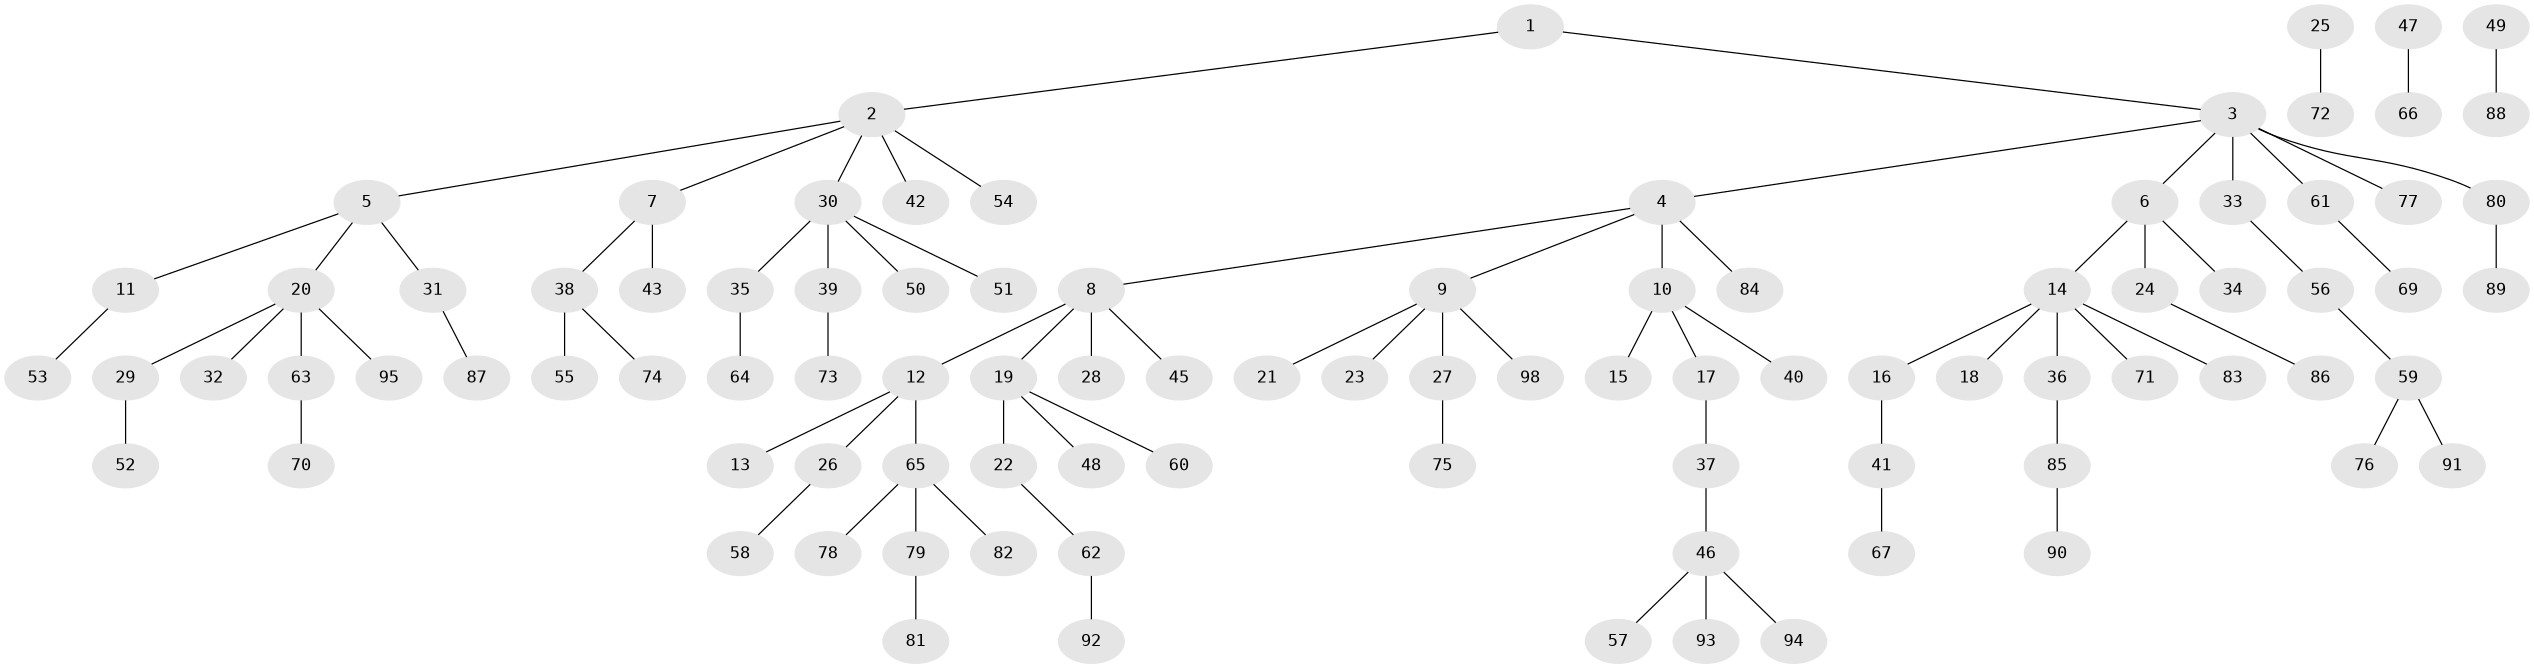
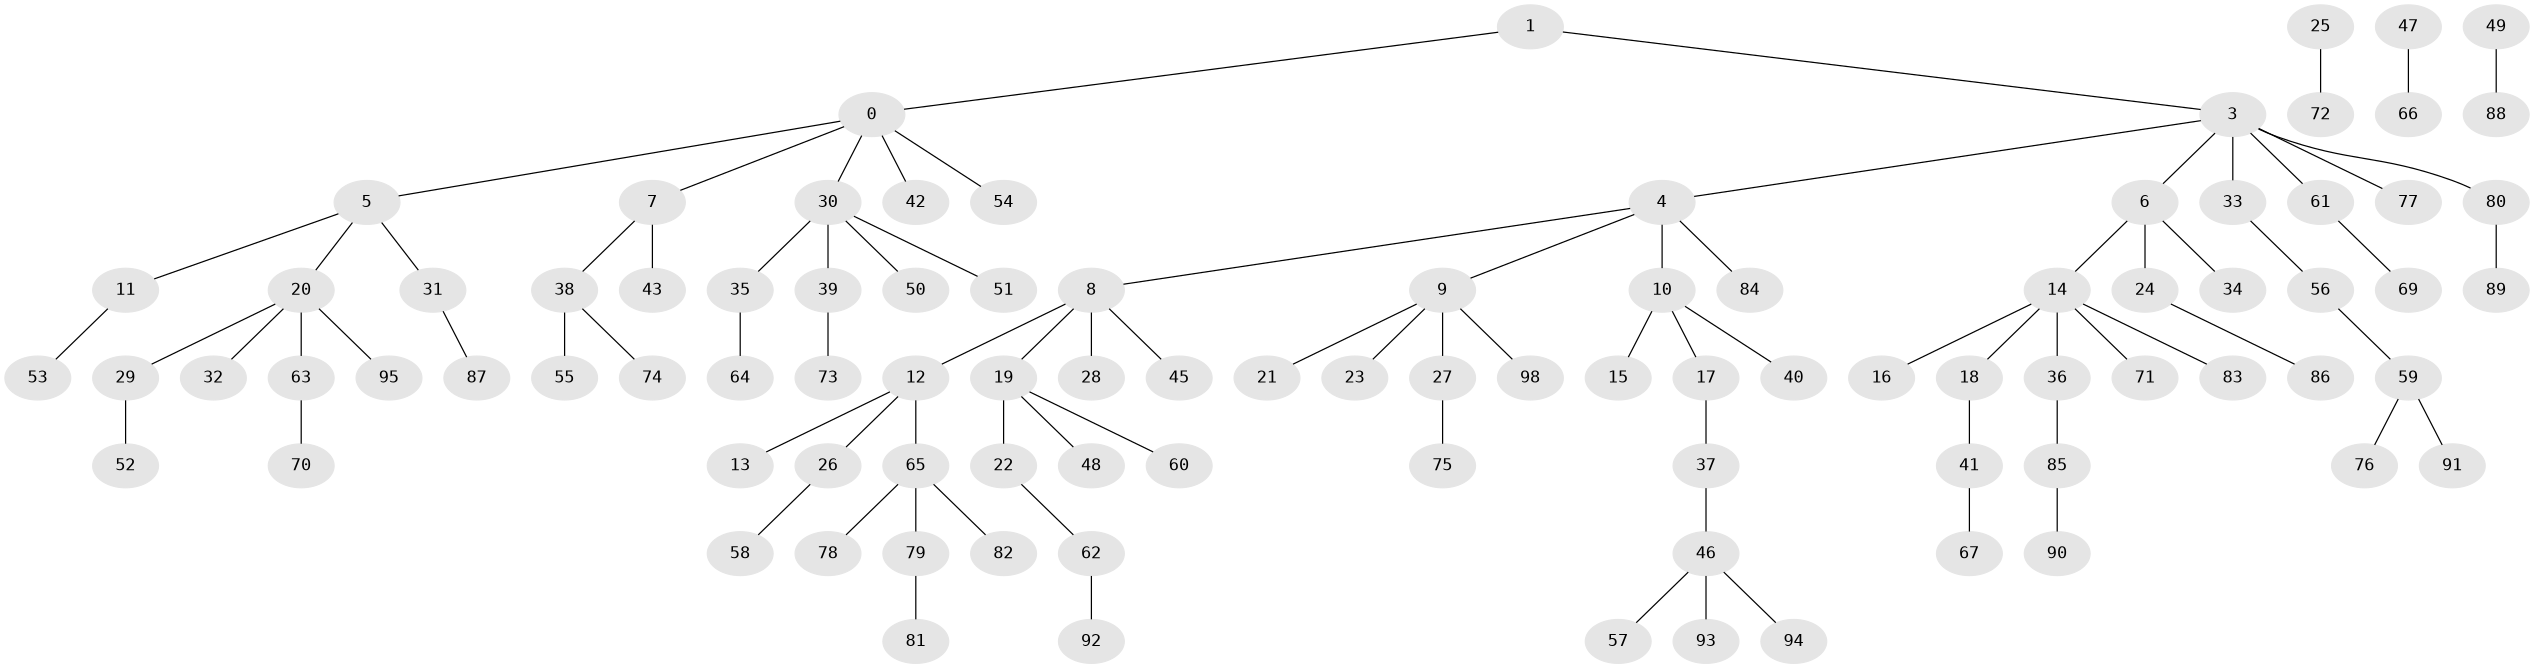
  graph {
    fontname="DejaVu Sans Mono"
    node [color=gray90 fontname="DejaVu Sans Mono" style=filled]
    edge [fontname="DejaVu Sans Mono"]
    1
-   2
+   2 [label=0]
    3
    5
    7
    30
    42
    54
    4
    6
    33
    61
    77
    80
    11
    20
    31
    38
    43
    25
    72
    35
    39
    50
    51
    8
    9
    10
    84
    14
    24
    34
    56
    69
    89
    12
    19
    28
    45
    21
    23
    27
    n43 [label=98]
    15
    17
    40
    53
    29
    32
    63
    95
    87
    16
    18
    36
    71
    83
    86
    55
    74
    13
    26
    65
    22
    48
    60
    75
    37
    58
    78
    79
    82
    41
    85
    67
    46
    62
    52
    70
    92
    64
    73
    59
    90
    57
    93
    94
    47
    66
    49
    88
    76
    91
    81
    1 -- 2
    1 -- 3
    2 -- 5
    2 -- 7
    2 -- 30
    2 -- 42
    2 -- 54
    3 -- 4
    3 -- 6
    3 -- 33
    3 -- 61
    3 -- 77
    3 -- 80
    5 -- 11
    5 -- 20
    5 -- 31
    7 -- 38
    7 -- 43
    30 -- 35
    30 -- 39
    30 -- 50
    30 -- 51
    4 -- 8
    4 -- 9
    4 -- 10
    4 -- 84
    6 -- 14
    6 -- 24
    6 -- 34
    33 -- 56
    61 -- 69
    80 -- 89
    11 -- 53
    20 -- 29
    20 -- 32
    20 -- 63
    20 -- 95
    31 -- 87
    38 -- 55
    38 -- 74
    25 -- 72
    35 -- 64
    39 -- 73
    8 -- 12
    8 -- 19
    8 -- 28
    8 -- 45
    9 -- 21
    9 -- 23
    9 -- 27
    9 -- n43
    10 -- 15
    10 -- 17
    10 -- 40
    14 -- 16
    14 -- 18
    14 -- 36
    14 -- 71
    14 -- 83
    24 -- 86
    56 -- 59
    12 -- 13
    12 -- 26
    12 -- 65
    19 -- 22
    19 -- 48
    19 -- 60
    27 -- 75
    17 -- 37
    29 -- 52
    63 -- 70
-   16 -- 41
+   18 -- 41
    36 -- 85
    26 -- 58
    65 -- 78
    65 -- 79
    65 -- 82
    22 -- 62
    37 -- 46
    79 -- 81
    41 -- 67
    85 -- 90
    46 -- 57
    46 -- 93
    46 -- 94
    62 -- 92
    59 -- 76
    59 -- 91
    47 -- 66
    49 -- 88
  }
